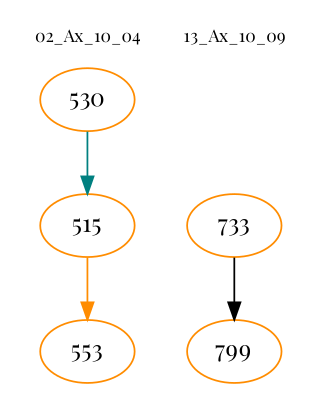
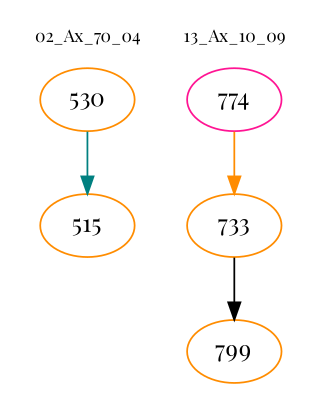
  digraph {
    fontname="Playfair Display"
    node [color=darkorange fontname="Playfair Display"]
    edge [color=darkorange fontname="Playfair Display"]
    n1 [label=530]
    n2 [label=515]
-   n3 [label=553]
+   n4 [color=deeppink label=774]
    n5 [label=733]
    n6 [label=799]
    subgraph cluster_1 {
      color=white
      fontsize=10
-     label="02_Ax_10_04"
+     label="02_Ax_70_04"
      n1
      n2
-     n3
    }
    subgraph cluster_2 {
      color=white
      fontsize=10
      label="13_Ax_10_09"
+     n4
      n5
      n6
    }
    n1 -> n2 [color=teal]
-   n2 -> n3
+   n4 -> n5
    n5 -> n6 [color=black]
  }
